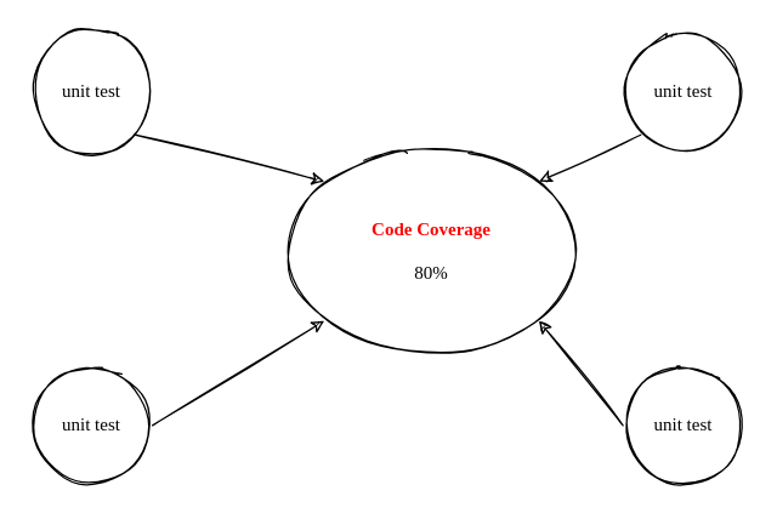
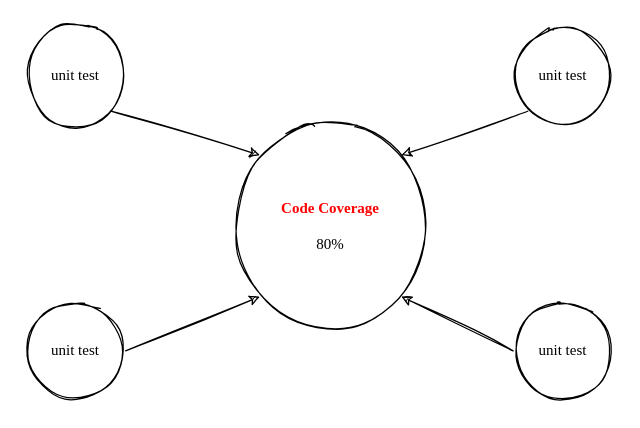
  <mxCell id="0" />
  <mxCell id="1" parent="0" />
- <mxCell id="2" value="&lt;font face=&quot;Comic Sans MS&quot;&gt;&lt;b&gt;&lt;font color=&quot;#ff0000&quot;&gt;Code Coverage&lt;/font&gt;&lt;/b&gt;&lt;br&gt;&lt;br&gt;80%&lt;/font&gt;" style="ellipse;whiteSpace=wrap;html=1;aspect=fixed;sketch=1;" vertex="1" parent="1"><mxGeometry x="184" y="100" width="200" height="130" as="geometry" /></mxCell>
+ <mxCell id="2" value="&lt;font face=&quot;Comic Sans MS&quot;&gt;&lt;b&gt;&lt;font color=&quot;#ff0000&quot;&gt;Code Coverage&lt;/font&gt;&lt;/b&gt;&lt;br&gt;&lt;br&gt;80%&lt;/font&gt;" style="ellipse;whiteSpace=wrap;html=1;aspect=fixed;sketch=1;" vertex="1" parent="1"><mxGeometry x="184" y="100" width="160" height="160" as="geometry" /></mxCell>
  <mxCell id="3" value="unit test" style="ellipse;whiteSpace=wrap;html=1;aspect=fixed;fontFamily=Comic Sans MS;sketch=1;" vertex="1" parent="1"><mxGeometry x="20" y="20" width="80" height="80" as="geometry" /></mxCell>
  <mxCell id="4" value="unit test" style="ellipse;whiteSpace=wrap;html=1;aspect=fixed;fontFamily=Comic Sans MS;sketch=1;" vertex="1" parent="1"><mxGeometry x="20" y="240" width="80" height="80" as="geometry" /></mxCell>
  <mxCell id="5" value="unit test" style="ellipse;whiteSpace=wrap;html=1;aspect=fixed;fontFamily=Comic Sans MS;sketch=1;" vertex="1" parent="1"><mxGeometry x="410" y="20" width="80" height="80" as="geometry" /></mxCell>
  <mxCell id="6" value="unit test" style="ellipse;whiteSpace=wrap;html=1;aspect=fixed;fontFamily=Comic Sans MS;sketch=1;" vertex="1" parent="1"><mxGeometry x="410" y="240" width="80" height="80" as="geometry" /></mxCell>
  <mxCell id="7" value="" style="endArrow=classic;html=1;rounded=0;fontFamily=Comic Sans MS;exitX=1;exitY=1;exitDx=0;exitDy=0;entryX=0;entryY=0;entryDx=0;entryDy=0;sketch=1;" edge="1" parent="1" source="3" target="2"><mxGeometry width="50" height="50" relative="1" as="geometry"><mxPoint x="220" y="180" as="sourcePoint" /><mxPoint x="270" y="130" as="targetPoint" /></mxGeometry></mxCell>
  <mxCell id="8" value="" style="endArrow=classic;html=1;rounded=0;fontFamily=Comic Sans MS;exitX=1;exitY=0.5;exitDx=0;exitDy=0;entryX=0;entryY=1;entryDx=0;entryDy=0;sketch=1;" edge="1" parent="1" source="4" target="2"><mxGeometry width="50" height="50" relative="1" as="geometry"><mxPoint x="70" y="200" as="sourcePoint" /><mxPoint x="120" y="150" as="targetPoint" /></mxGeometry></mxCell>
  <mxCell id="9" value="" style="endArrow=classic;html=1;rounded=0;fontFamily=Comic Sans MS;exitX=0;exitY=1;exitDx=0;exitDy=0;entryX=1;entryY=0;entryDx=0;entryDy=0;sketch=1;" edge="1" parent="1" source="5" target="2"><mxGeometry width="50" height="50" relative="1" as="geometry"><mxPoint x="550" y="160" as="sourcePoint" /><mxPoint x="600" y="110" as="targetPoint" /></mxGeometry></mxCell>
  <mxCell id="10" value="" style="endArrow=classic;html=1;rounded=0;fontFamily=Comic Sans MS;exitX=0;exitY=0.5;exitDx=0;exitDy=0;entryX=1;entryY=1;entryDx=0;entryDy=0;sketch=1;" edge="1" parent="1" source="6" target="2"><mxGeometry width="50" height="50" relative="1" as="geometry"><mxPoint x="500" y="220" as="sourcePoint" /><mxPoint x="550" y="170" as="targetPoint" /></mxGeometry></mxCell>
